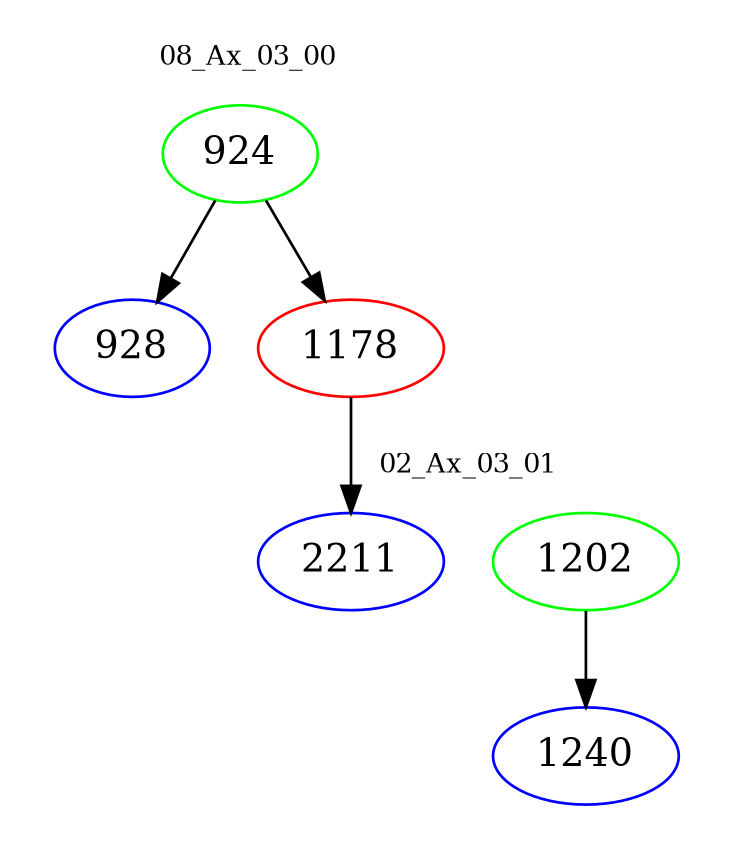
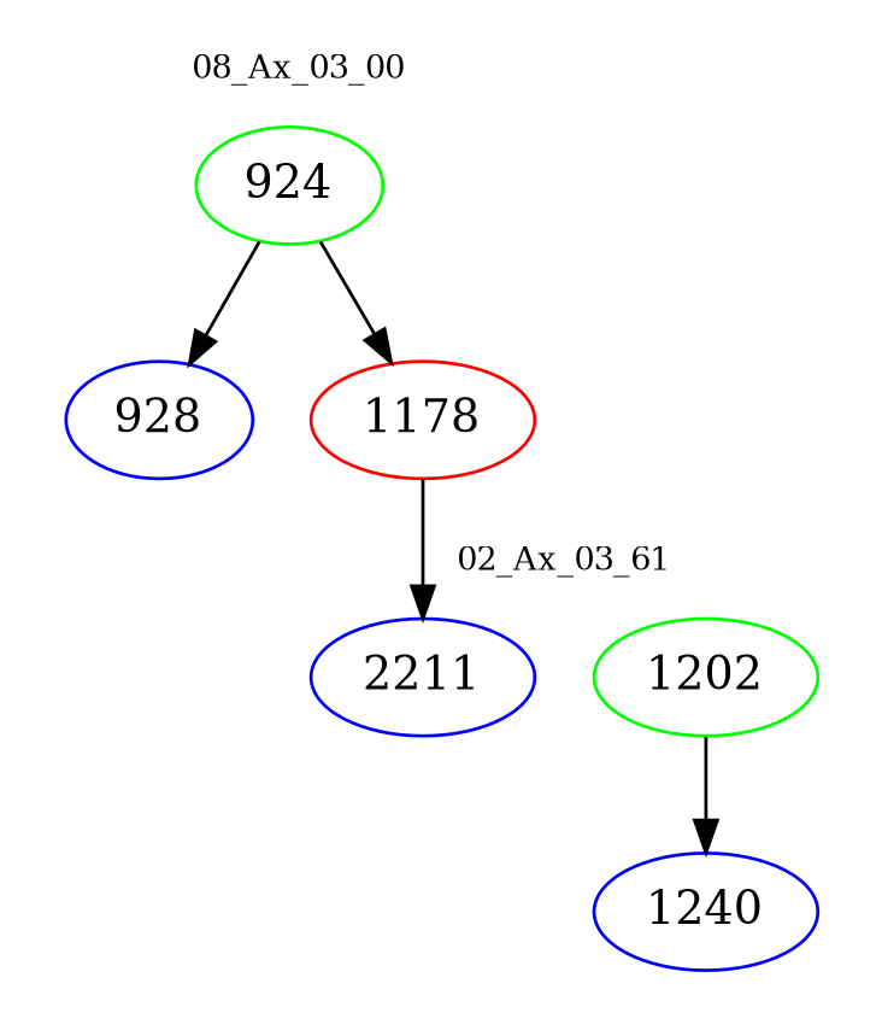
  digraph {
    node [color=blue]
    edge [color=black]
    n1 [color=green label=924]
    n2 [label=928]
    n3 [color=red label=1178]
    n4 [color=green label=1202]
    n5 [label=1240]
    n6 [label=2211]
    subgraph cluster_1 {
      color=white
      fontsize=10
      label="08_Ax_03_00"
      n1
      n2
      n3
    }
    subgraph cluster_2 {
      color=white
      fontsize=10
-     label="02_Ax_03_01"
+     label="02_Ax_03_61"
      n4
      n5
      n6
    }
    n1 -> n2
    n1 -> n3
    n3 -> n6
    n4 -> n5
  }
